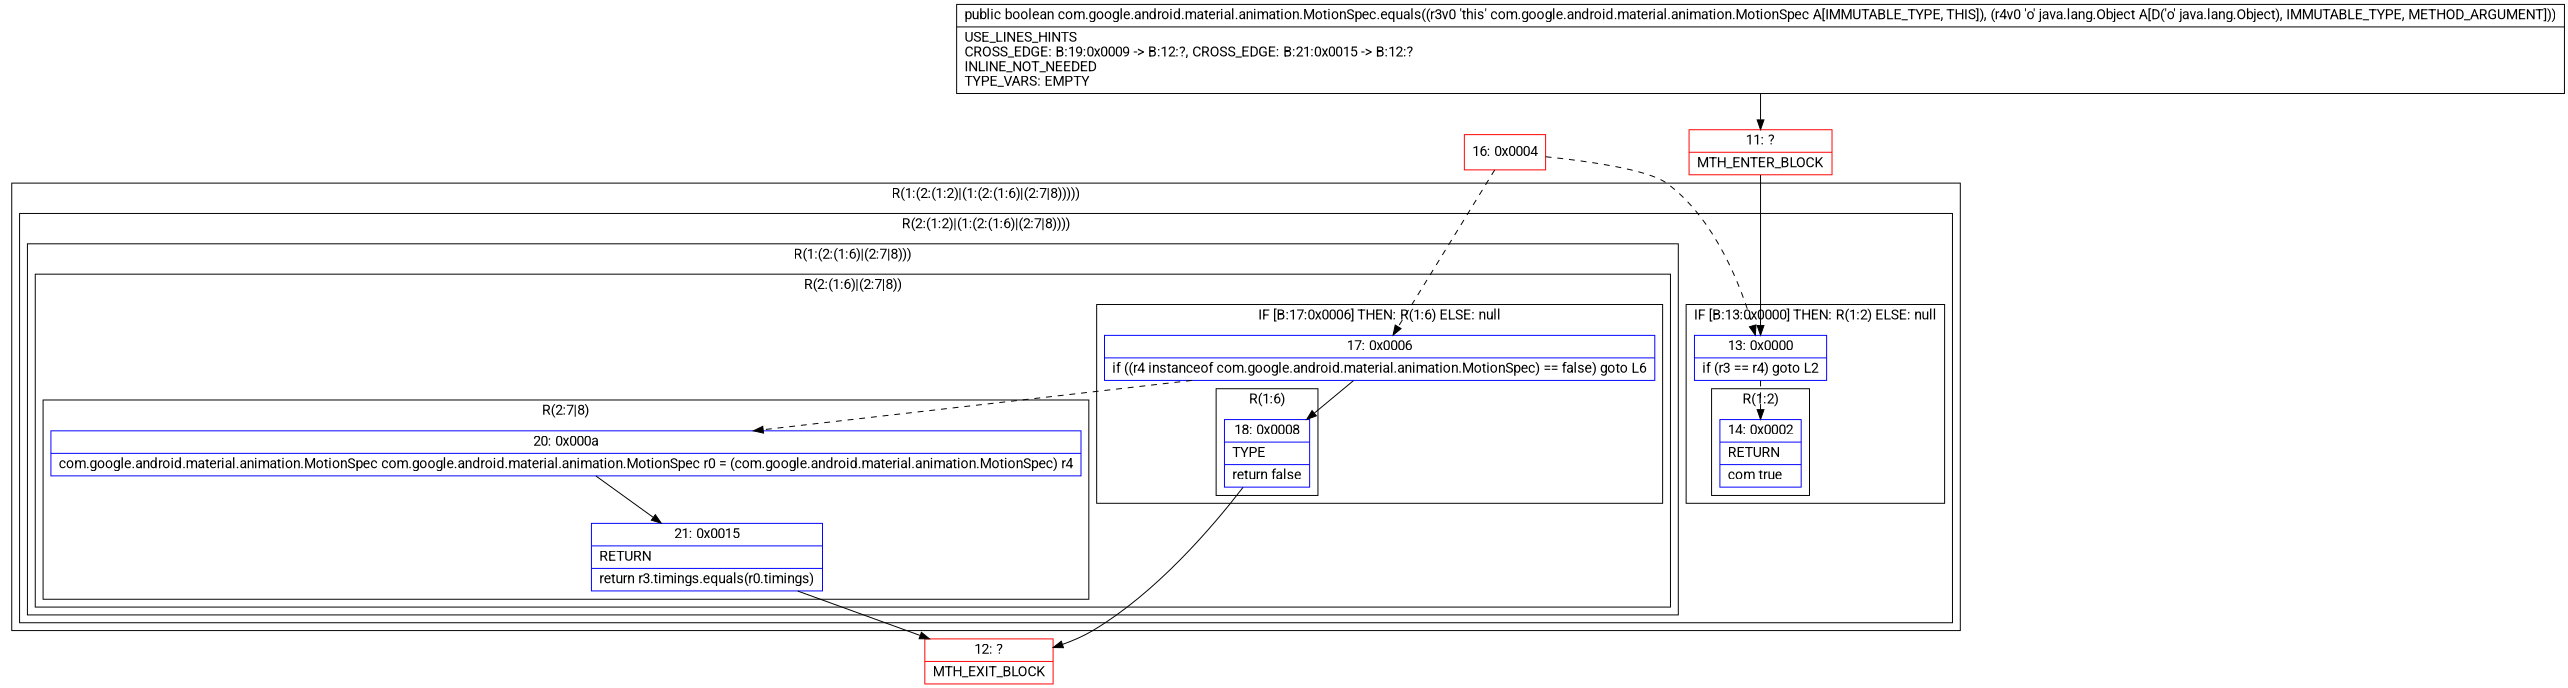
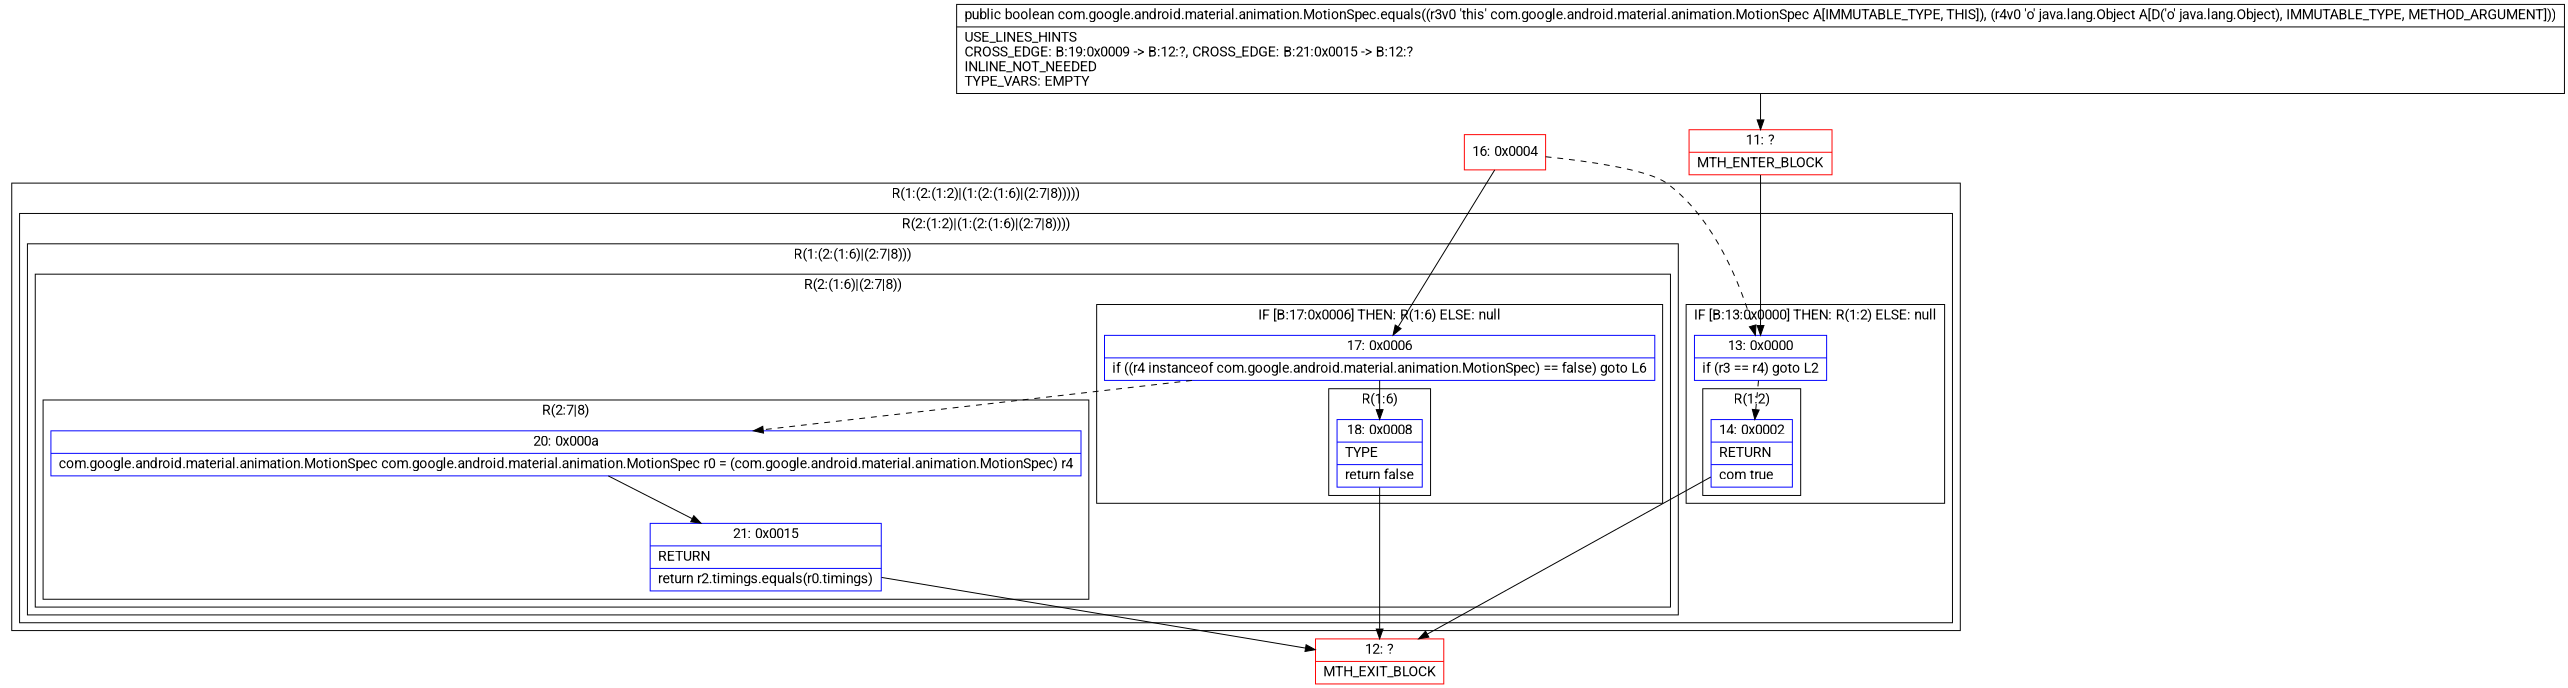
  digraph {
    fontname=Roboto
    node [color=blue fontname=Roboto shape=record]
    edge [fontname=Roboto]
    n1 [label="{14\:\ 0x0002|RETURN\l|com true\l}"]
    n2 [label="{13\:\ 0x0000|if (r3 == r4) goto L2\l}"]
    n3 [label="{18\:\ 0x0008|TYPE\l|return false\l}"]
    n4 [label="{17\:\ 0x0006|if ((r4 instanceof com.google.android.material.animation.MotionSpec) == false) goto L6\l}"]
    n5 [label="{20\:\ 0x000a|com.google.android.material.animation.MotionSpec com.google.android.material.animation.MotionSpec r0 = (com.google.android.material.animation.MotionSpec) r4\l}"]
-   n6 [label="{21\:\ 0x0015|RETURN\l|return r3.timings.equals(r0.timings)\l}"]
+   n6 [label="{21\:\ 0x0015|RETURN\l|return r2.timings.equals(r0.timings)\l}"]
    n7 [color=red label="{12\:\ ?|MTH_EXIT_BLOCK\l}"]
    n8 [color=red label="{16\:\ 0x0004}"]
    n9 [color=red label="{11\:\ ?|MTH_ENTER_BLOCK\l}"]
    n10 [label="{public boolean com.google.android.material.animation.MotionSpec.equals((r3v0 'this' com.google.android.material.animation.MotionSpec A[IMMUTABLE_TYPE, THIS]), (r4v0 'o' java.lang.Object A[D('o' java.lang.Object), IMMUTABLE_TYPE, METHOD_ARGUMENT]))  | USE_LINES_HINTS\lCROSS_EDGE: B:19:0x0009 \-\> B:12:?, CROSS_EDGE: B:21:0x0015 \-\> B:12:?\lINLINE_NOT_NEEDED\lTYPE_VARS: EMPTY\l}" color=""]
    subgraph cluster_1 {
      label="R(1:(2:(1:2)|(1:(2:(1:6)|(2:7|8)))))"
      subgraph cluster_2 {
        label="R(2:(1:2)|(1:(2:(1:6)|(2:7|8))))"
        subgraph cluster_3 {
          label="IF [B:13:0x0000] THEN: R(1:2) ELSE: null"
          n2
          subgraph cluster_4 {
            label="R(1:2)"
            n1
          }
        }
        subgraph cluster_5 {
          label="R(1:(2:(1:6)|(2:7|8)))"
          subgraph cluster_6 {
            label="R(2:(1:6)|(2:7|8))"
            subgraph cluster_7 {
              label="IF [B:17:0x0006] THEN: R(1:6) ELSE: null"
              n4
              subgraph cluster_8 {
                label="R(1:6)"
                n3
              }
            }
            subgraph cluster_9 {
              label="R(2:7|8)"
              n5
              n6
            }
          }
        }
      }
    }
+   n1 -> n7
    n2 -> n1 [style=dashed]
    n3 -> n7
    n4 -> n3
    n4 -> n5 [style=dashed]
    n5 -> n6
    n6 -> n7
    n8 -> n2 [style=dashed]
-   n8 -> n4 [style=dashed]
+   n8 -> n4
    n9 -> n2
    n10 -> n9
  }
